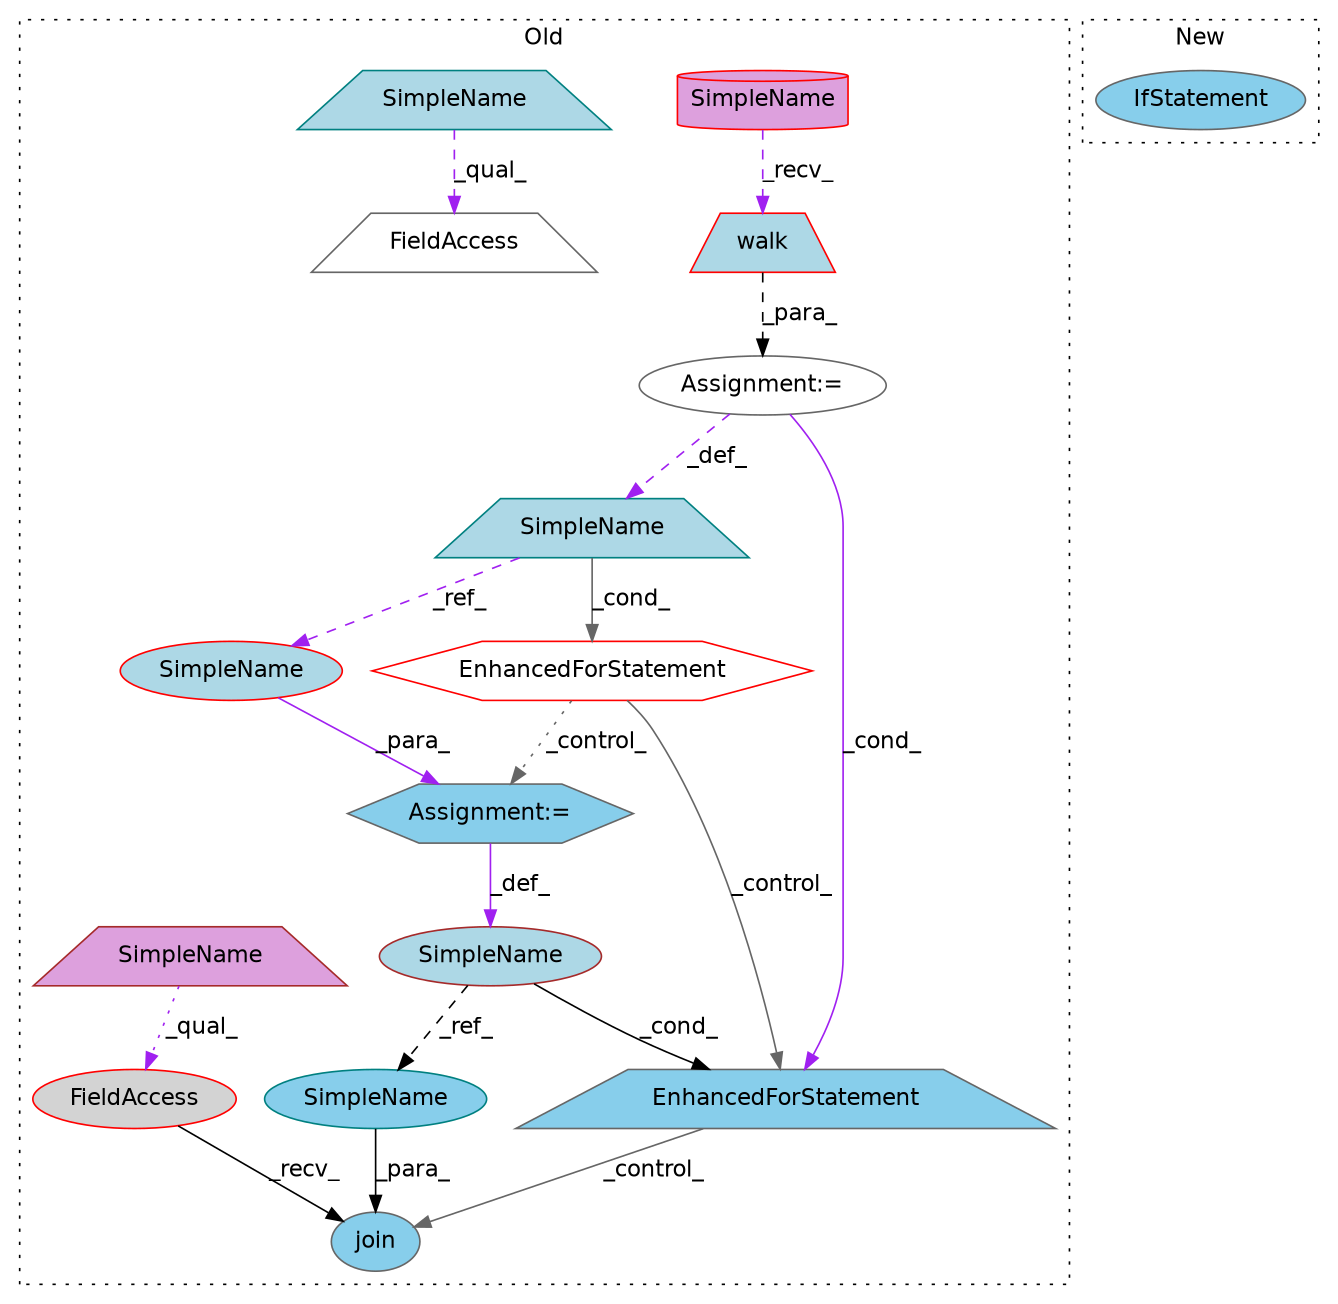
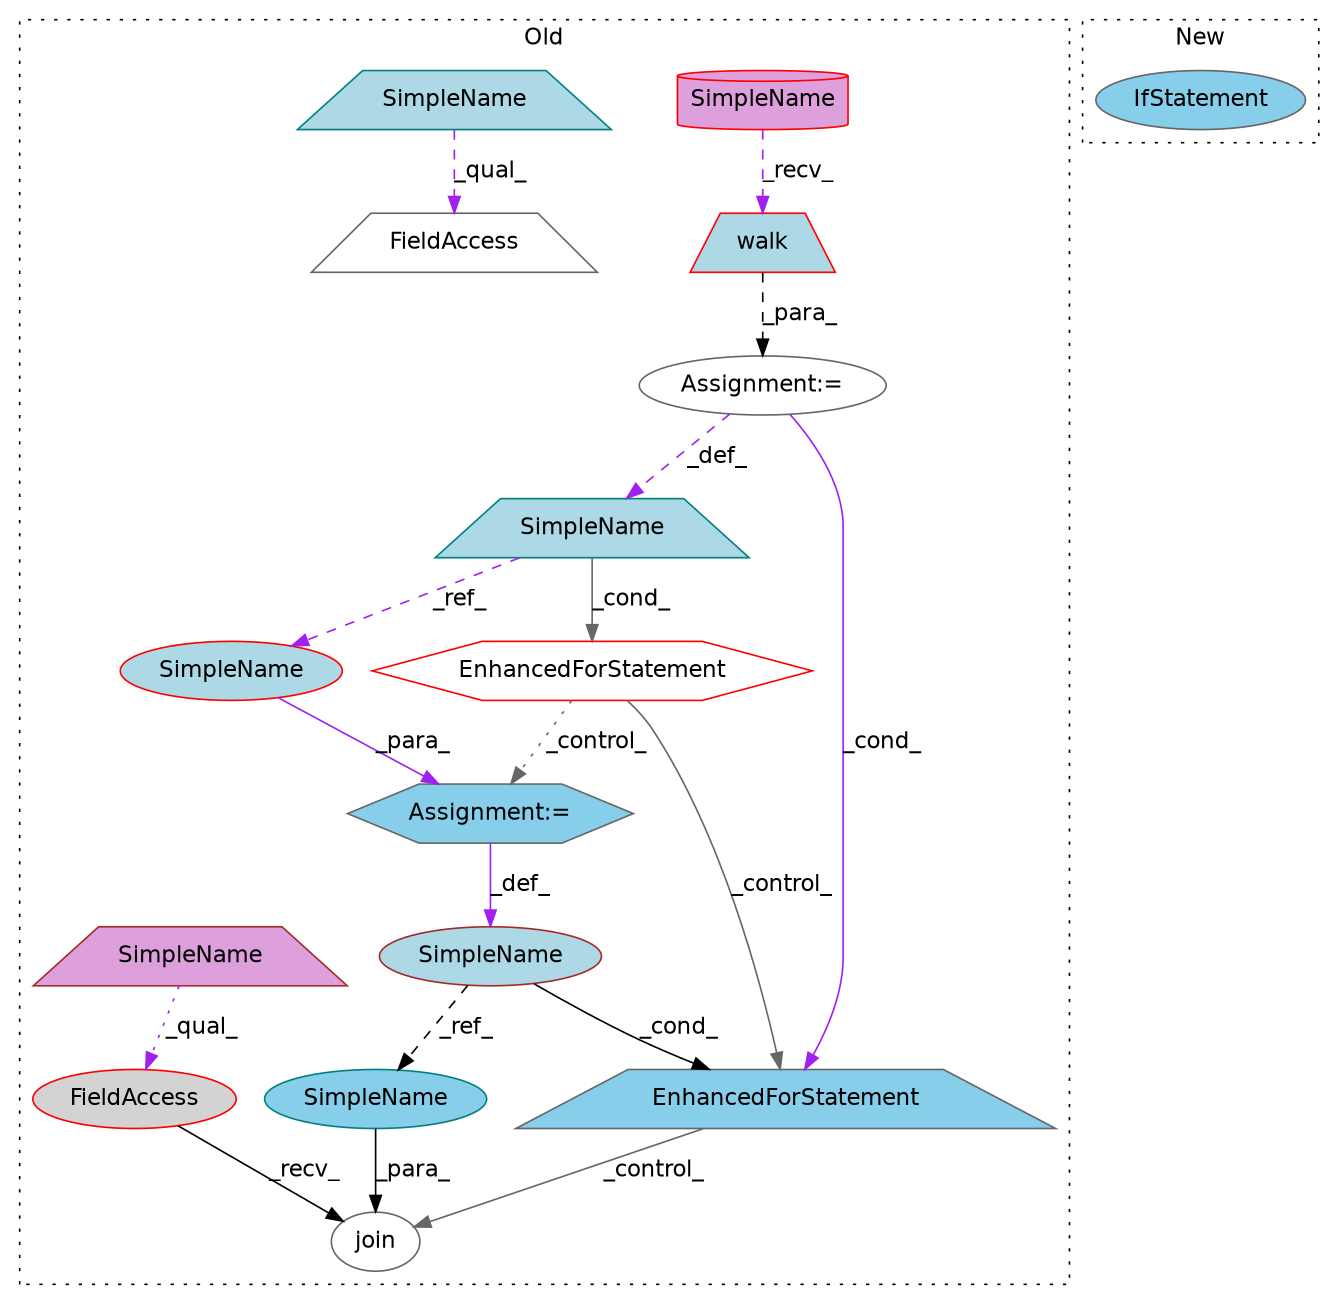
  digraph {
    fontname="DejaVu Sans"
    node [a=42 l=2 s="1422,1532" shape=ellipse style=filled fillcolor=lightblue color=gray40 fontname="DejaVu Sans"]
    edge [color=purple style=solid fontname="DejaVu Sans"]
    n1 [a=32 l="5,1" label=walk s="1520,1531" shape=trapezium color=red]
    n2 [a=7 l="81,2" label="Assignment:=" fillcolor=white]
    n3 [a=22 l=7 label=FieldAccess s=1944 shape=trapezium fillcolor=white]
    n4 [a=22 l=7 label=FieldAccess s=1808 fillcolor=lightgrey color=red]
    n5 [a=70 l="81,2" label=EnhancedForStatement shape=hexagon fillcolor=white color=red]
-   n6 [a=32 l="5,1" label=join s="1816,1837" fillcolor=skyblue]
+   n6 [a=32 l="5,1" label=join s="1816,1837" fillcolor=white]
    n7 [l=5 label=SimpleName s=1509 shape=trapezium color=teal]
    n8 [l=4 label=SimpleName s=1740 color=brown]
    n9 [a=7 l="57,2" label="Assignment:=" s="1679,1752" shape=hexagon fillcolor=skyblue]
    n10 [a=70 l="57,2" label=EnhancedForStatement s="1679,1752" shape=trapezium fillcolor=skyblue]
    n11 [label=SimpleName s=1517 shape=cylinder fillcolor=plum color=red]
    n12 [label=SimpleName s=1944 shape=trapezium color=teal]
    n13 [label=SimpleName s=1808 shape=trapezium fillcolor=plum color=brown]
    n14 [l=4 label=SimpleName s=1833 fillcolor=skyblue color=teal]
    n15 [l=5 label=SimpleName s=1747 color=red]
    n16 [a=25 l="4,2" label=IfStatement s="1366,1391" fillcolor=skyblue]
    subgraph cluster_1 {
      label=Old
      style=dotted
      n1
      n2
      n3
      n4
      n5
      n6
      n7
      n8
      n9
      n10
      n11
      n12
      n13
      n14
      n15
    }
    subgraph cluster_2 {
      label=New
      style=dotted
      n16
    }
    n1 -> n2 [label=_para_ color=black style=dashed]
    n2 -> n7 [label=_def_ style=dashed]
    n2 -> n10 [label=_cond_]
    n4 -> n6 [label=_recv_ color=black]
    n5 -> n9 [label=_control_ color=gray40 style=dotted]
    n5 -> n10 [label=_control_ color=gray40]
    n7 -> n5 [label=_cond_ color=gray40]
    n7 -> n15 [label=_ref_ style=dashed]
    n8 -> n10 [label=_cond_ color=black]
    n8 -> n14 [label=_ref_ color=black style=dashed]
    n9 -> n8 [label=_def_]
    n10 -> n6 [label=_control_ color=gray40]
    n11 -> n1 [label=_recv_ style=dashed]
    n12 -> n3 [label=_qual_ style=dashed]
    n13 -> n4 [label=_qual_ style=dotted]
    n14 -> n6 [label=_para_ color=black]
    n15 -> n9 [label=_para_]
  }
